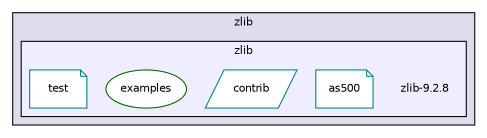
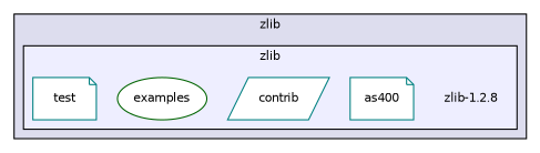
  digraph {
    compound=true
    node [fontname=Helvetica fontsize=10 shape=note color=teal fillcolor=white style=filled]
-   n1 [label="zlib-9.2.8" shape=plaintext color=darkgreen fillcolor="" style=""]
-   n2 [label=as500]
+   n1 [label="zlib-1.2.8" shape=plaintext color=darkgreen fillcolor="" style=""]
+   n2 [label=as400]
    n3 [label=contrib shape=parallelogram]
    n4 [color=darkgreen label=examples shape=ellipse]
    n5 [label=test]
    subgraph cluster_1 {
      bgcolor="#ddddee"
      fontname=Helvetica
      fontsize=10
      label=zlib
      pencolor=black
      subgraph cluster_2 {
        bgcolor="#eeeeff"
        fontname=Helvetica
        fontsize=10
        pencolor=black
        n1
        n2
        n3
        n4
        n5
      }
    }
  }
